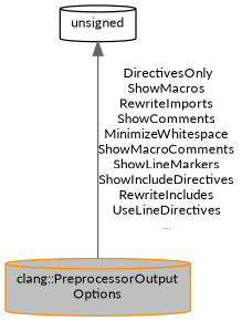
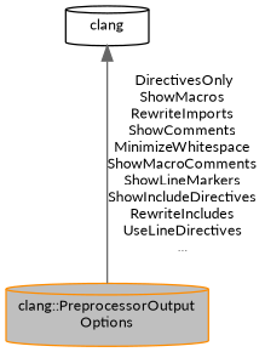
  digraph {
    fontname=Lato
    node [fontname=Lato fontsize=10 shape=cylinder]
    n1 [color=darkorange fillcolor=grey75 fontcolor=black height=0.2 label="clang::PreprocessorOutput\lOptions" style=filled width=0.4]
-   n2 [color=black height=0.2 label=unsigned width=0.4]
+   n2 [color=black height=0.2 label=clang width=0.4]
    n2 -> n1 [color=gray40 dir=back fontname=Lato fontsize=10 label=" DirectivesOnly\nShowMacros\nRewriteImports\nShowComments\nMinimizeWhitespace\nShowMacroComments\nShowLineMarkers\nShowIncludeDirectives\nRewriteIncludes\nUseLineDirectives\n..." labelfontname=Helvetica labelfontsize=10 style=solid]
  }
